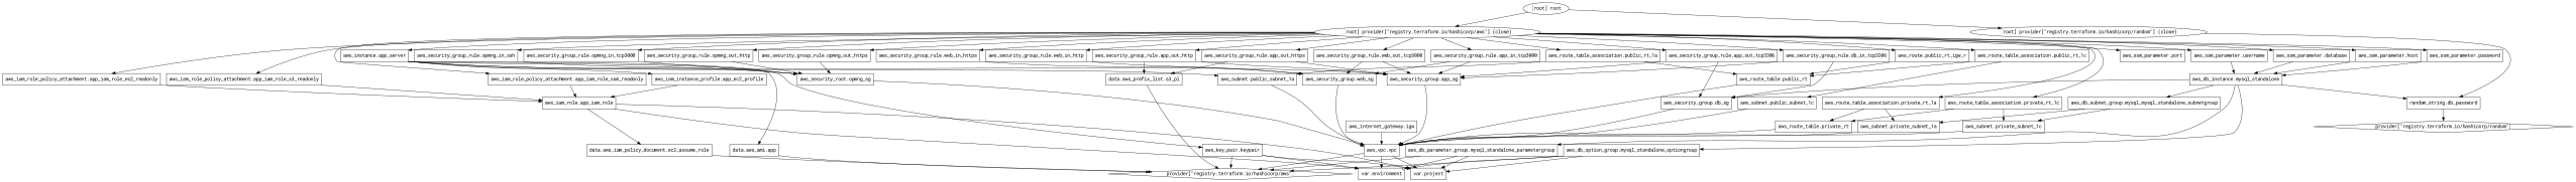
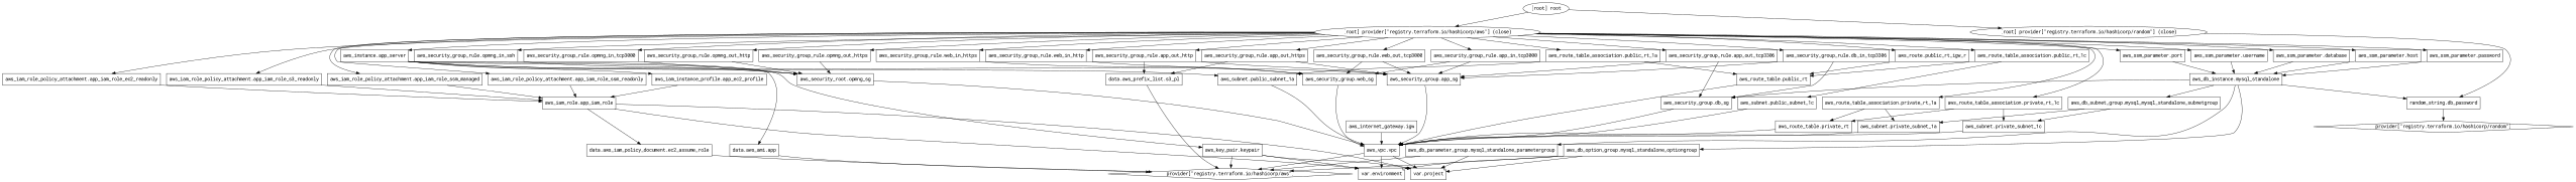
  digraph {
    compound=true
    fontname="Roboto Mono"
    newrank=true
    node [fontname="Roboto Mono" shape=box]
    edge [fontname="Roboto Mono"]
    n1 [label="aws_db_instance.mysql_standalone"]
    n2 [label="aws_db_option_group.mysql_standalone_optiongroup"]
    n3 [label="aws_db_parameter_group.mysql_standalone_parametergroup"]
    n4 [label="aws_db_subnet_group.mysql_mysql_standalone_subnetgroup"]
    n5 [label="aws_security_group.db_sg"]
    n6 [label="random_string.db_password"]
    n7 [label="provider[\"registry.terraform.io/hashicorp/aws\"]" shape=diamond]
    n8 [label="var.environment" shape=note]
    n9 [label="var.project" shape=note]
    n10 [label="aws_subnet.private_subnet_1a"]
    n11 [label="aws_subnet.private_subnet_1c"]
    n12 [label="aws_iam_instance_profile.app_ec2_profile"]
    n13 [label="aws_iam_role.app_iam_role"]
    n14 [label="data.aws_iam_policy_document.ec2_assume_role"]
    n15 [label="aws_iam_role_policy_attachment.app_iam_role_ec2_readonly"]
    n16 [label="aws_iam_role_policy_attachment.app_iam_role_s3_readonly"]
+   n17 [label="aws_iam_role_policy_attachment.app_iam_role_ssm_managed"]
    n18 [label="aws_iam_role_policy_attachment.app_iam_role_ssm_readonly"]
    n19 [label="aws_instance.app_server"]
    n20 [label="aws_key_pair.keypair"]
    n21 [label="aws_security_group.app_sg"]
    n22 [label="aws_security_root.opmng_sg"]
    n23 [label="aws_subnet.public_subnet_1a"]
    n24 [label="data.aws_ami.app"]
    n25 [label="aws_internet_gateway.igw"]
    n26 [label="aws_vpc.vpc"]
    n27 [label="aws_route.public_rt_igw_r"]
    n28 [label="aws_route_table.public_rt"]
    n29 [label="aws_route_table.private_rt"]
    n30 [label="aws_route_table_association.private_rt_1a"]
    n31 [label="aws_route_table_association.private_rt_1c"]
    n32 [label="aws_route_table_association.public_rt_1a"]
    n33 [label="aws_route_table_association.public_rt_1c"]
    n34 [label="aws_subnet.public_subnet_1c"]
    n35 [label="aws_security_group.web_sg"]
    n36 [label="aws_security_group_rule.app_in_tcp3000"]
    n37 [label="aws_security_group_rule.app_out_http"]
    n38 [label="data.aws_prefix_list.s3_pl"]
    n39 [label="aws_security_group_rule.app_out_https"]
    n40 [label="aws_security_group_rule.app_out_tcp3306"]
    n41 [label="aws_security_group_rule.db_in_tcp3306"]
    n42 [label="aws_security_group_rule.opmng_in_ssh"]
    n43 [label="aws_security_group_rule.opmng_in_tcp3000"]
    n44 [label="aws_security_group_rule.opmng_out_http"]
    n45 [label="aws_security_group_rule.opmng_out_https"]
    n46 [label="aws_security_group_rule.web_in_http"]
    n47 [label="aws_security_group_rule.web_in_https"]
    n48 [label="aws_security_group_rule.web_out_tcp3000"]
    n49 [label="aws_ssm_parameter.database"]
    n50 [label="aws_ssm_parameter.host"]
    n51 [label="aws_ssm_parameter.password"]
    n52 [label="aws_ssm_parameter.port"]
    n53 [label="aws_ssm_parameter.username"]
    n54 [label="provider[\"registry.terraform.io/hashicorp/random\"]" shape=diamond]
    "[root] provider[\"registry.terraform.io/hashicorp/aws\"] (close)" [shape=""]
    "[root] provider[\"registry.terraform.io/hashicorp/random\"] (close)" [shape=""]
    "[root] root" [shape=""]
    subgraph sub_1 {
      n1
      n2
      n3
      n4
      n5
      n6
      n7
      n8
      n9
      n10
      n11
      n12
      n13
      n14
      n15
      n16
+     n17
      n18
      n19
      n20
      n21
      n22
      n23
      n24
      n25
      n26
      n27
      n28
      n29
      n30
      n31
      n32
      n33
      n34
      n35
      n36
      n37
      n38
      n39
      n40
      n41
      n42
      n43
      n44
      n45
      n46
      n47
      n48
      n49
      n50
      n51
      n52
      n53
      n54
      "[root] provider[\"registry.terraform.io/hashicorp/aws\"] (close)"
      "[root] provider[\"registry.terraform.io/hashicorp/random\"] (close)"
      "[root] root"
    }
    n1 -> n2
    n1 -> n3
    n1 -> n4
    n1 -> n5
    n1 -> n6
    n2 -> n7
    n2 -> n8
    n2 -> n9
    n3 -> n7
-   n3 -> n8
    n3 -> n9
    n4 -> n10
    n4 -> n11
    n5 -> n26
    n6 -> n54
    n10 -> n26
    n11 -> n26
    n12 -> n13
    n13 -> n8
    n13 -> n9
    n13 -> n14
    n14 -> n7
    n15 -> n13
    n16 -> n13
+   n17 -> n13
    n18 -> n13
    n19 -> n12
    n19 -> n20
    n19 -> n21
    n19 -> n22
    n19 -> n23
    n19 -> n24
    n20 -> n7
    n20 -> n8
    n20 -> n9
    n21 -> n26
    n22 -> n26
    n23 -> n26
    n24 -> n7
    n25 -> n26
    n26 -> n7
    n26 -> n8
    n26 -> n9
    n27 -> n28
    n28 -> n26
    n29 -> n26
    n30 -> n10
    n30 -> n29
    n31 -> n11
    n31 -> n29
    n32 -> n23
    n32 -> n28
    n33 -> n28
    n33 -> n34
    n34 -> n26
    n35 -> n26
    n36 -> n21
    n36 -> n35
    n37 -> n21
    n37 -> n38
    n38 -> n7
    n39 -> n21
    n39 -> n38
    n40 -> n5
    n40 -> n21
    n41 -> n5
    n41 -> n21
    n42 -> n22
    n43 -> n22
    n44 -> n22
    n45 -> n22
    n46 -> n35
    n47 -> n35
    n48 -> n21
    n48 -> n35
    n49 -> n1
    n50 -> n1
    n51 -> n1
+   n52 -> n1
    n53 -> n1
    "[root] provider[\"registry.terraform.io/hashicorp/aws\"] (close)" -> n15
    "[root] provider[\"registry.terraform.io/hashicorp/aws\"] (close)" -> n16
+   "[root] provider[\"registry.terraform.io/hashicorp/aws\"] (close)" -> n17
    "[root] provider[\"registry.terraform.io/hashicorp/aws\"] (close)" -> n18
    "[root] provider[\"registry.terraform.io/hashicorp/aws\"] (close)" -> n19
    "[root] provider[\"registry.terraform.io/hashicorp/aws\"] (close)" -> n27
    "[root] provider[\"registry.terraform.io/hashicorp/aws\"] (close)" -> n30
    "[root] provider[\"registry.terraform.io/hashicorp/aws\"] (close)" -> n31
    "[root] provider[\"registry.terraform.io/hashicorp/aws\"] (close)" -> n32
    "[root] provider[\"registry.terraform.io/hashicorp/aws\"] (close)" -> n33
    "[root] provider[\"registry.terraform.io/hashicorp/aws\"] (close)" -> n36
    "[root] provider[\"registry.terraform.io/hashicorp/aws\"] (close)" -> n37
    "[root] provider[\"registry.terraform.io/hashicorp/aws\"] (close)" -> n39
    "[root] provider[\"registry.terraform.io/hashicorp/aws\"] (close)" -> n40
    "[root] provider[\"registry.terraform.io/hashicorp/aws\"] (close)" -> n41
    "[root] provider[\"registry.terraform.io/hashicorp/aws\"] (close)" -> n42
    "[root] provider[\"registry.terraform.io/hashicorp/aws\"] (close)" -> n43
    "[root] provider[\"registry.terraform.io/hashicorp/aws\"] (close)" -> n44
    "[root] provider[\"registry.terraform.io/hashicorp/aws\"] (close)" -> n45
    "[root] provider[\"registry.terraform.io/hashicorp/aws\"] (close)" -> n46
    "[root] provider[\"registry.terraform.io/hashicorp/aws\"] (close)" -> n47
    "[root] provider[\"registry.terraform.io/hashicorp/aws\"] (close)" -> n48
    "[root] provider[\"registry.terraform.io/hashicorp/aws\"] (close)" -> n49
    "[root] provider[\"registry.terraform.io/hashicorp/aws\"] (close)" -> n50
    "[root] provider[\"registry.terraform.io/hashicorp/aws\"] (close)" -> n51
    "[root] provider[\"registry.terraform.io/hashicorp/aws\"] (close)" -> n52
    "[root] provider[\"registry.terraform.io/hashicorp/aws\"] (close)" -> n53
    "[root] provider[\"registry.terraform.io/hashicorp/random\"] (close)" -> n6
    "[root] root" -> "[root] provider[\"registry.terraform.io/hashicorp/aws\"] (close)"
    "[root] root" -> "[root] provider[\"registry.terraform.io/hashicorp/random\"] (close)"
  }
